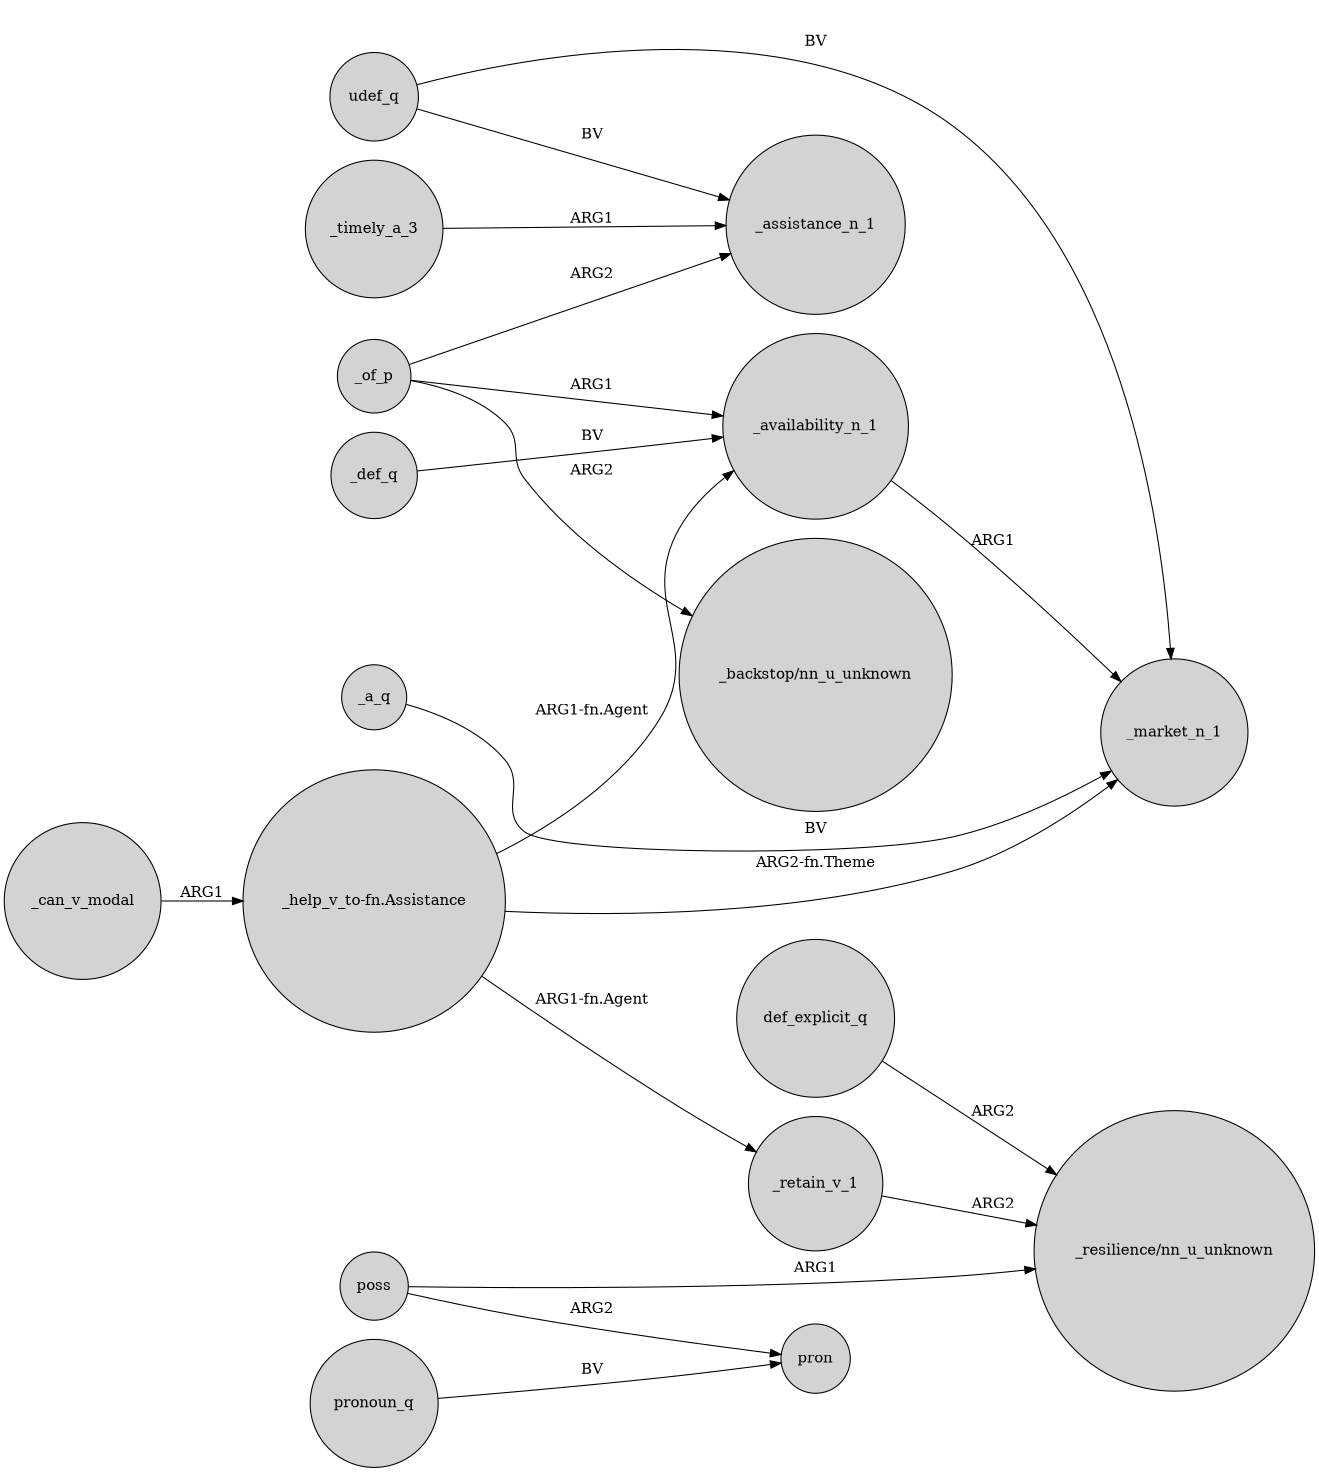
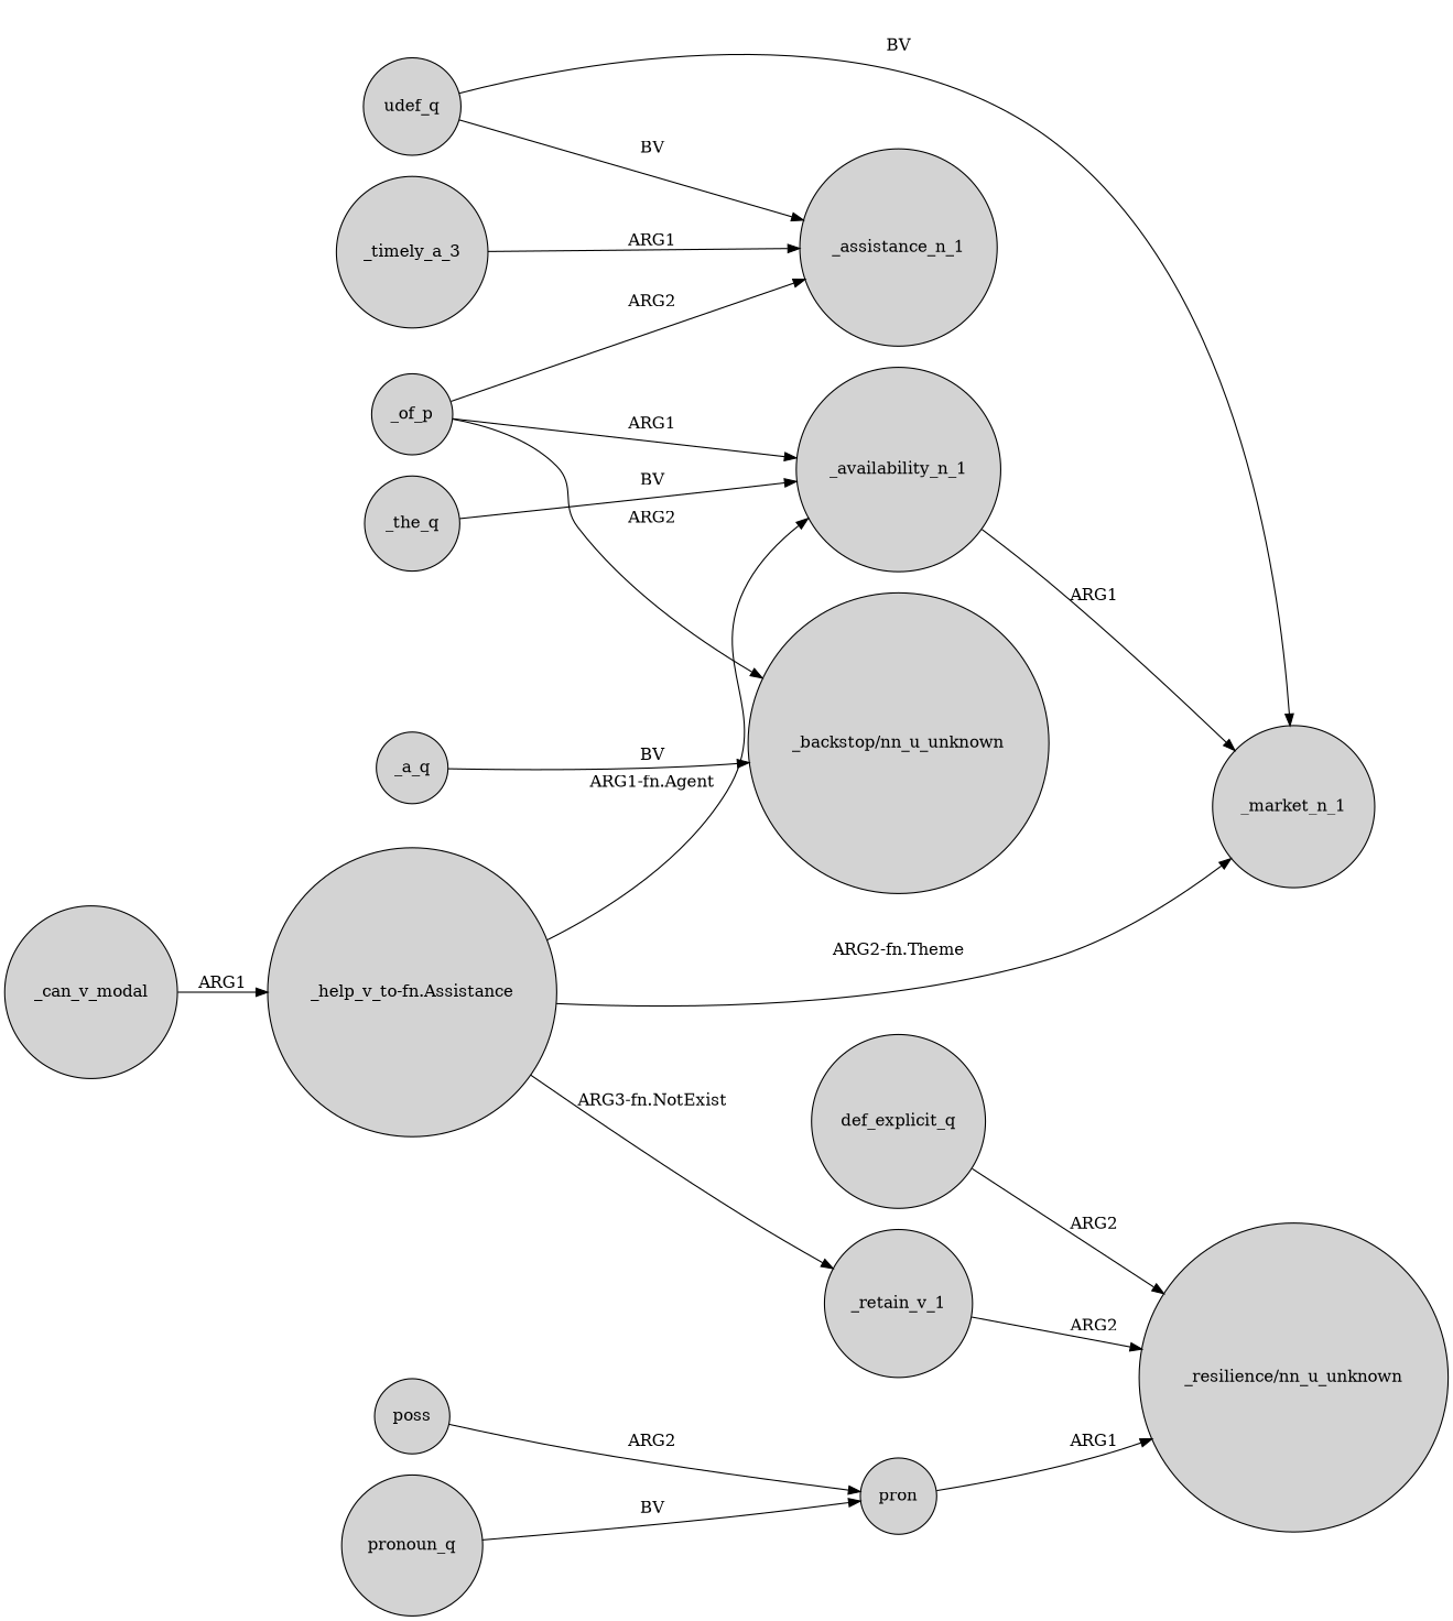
  digraph {
    rankdir=LR
    node [shape=circle style=filled]
    udef_q
    _assistance_n_1
    _market_n_1
    "_help_v_to-fn.Assistance"
    _availability_n_1
    _retain_v_1
    "_resilience/nn_u_unknown"
    _can_v_modal
    def_explicit_q
    poss
    pron
    _of_p
    "_backstop/nn_u_unknown"
    _a_q
-   _the_q [label=_def_q]
+   _the_q
    n16 [label=_timely_a_3]
    pronoun_q
    udef_q -> _assistance_n_1 [label=BV]
    udef_q -> _market_n_1 [label=BV]
    "_help_v_to-fn.Assistance" -> _market_n_1 [label="ARG2-fn.Theme"]
    "_help_v_to-fn.Assistance" -> _availability_n_1 [label="ARG1-fn.Agent"]
-   "_help_v_to-fn.Assistance" -> _retain_v_1 [label="ARG1-fn.Agent"]
+   "_help_v_to-fn.Assistance" -> _retain_v_1 [label="ARG3-fn.NotExist"]
    _availability_n_1 -> _market_n_1 [label=ARG1]
    _retain_v_1 -> "_resilience/nn_u_unknown" [label=ARG2]
    _can_v_modal -> "_help_v_to-fn.Assistance" [label=ARG1]
    def_explicit_q -> "_resilience/nn_u_unknown" [label=ARG2]
-   poss -> "_resilience/nn_u_unknown" [label=ARG1]
+   pron -> "_resilience/nn_u_unknown" [label=ARG1]
    poss -> pron [label=ARG2]
    _of_p -> _assistance_n_1 [label=ARG2]
    _of_p -> _availability_n_1 [label=ARG1]
    _of_p -> "_backstop/nn_u_unknown" [label=ARG2]
-   _a_q -> _market_n_1 [label=BV]
+   _a_q -> "_backstop/nn_u_unknown" [label=BV]
    _the_q -> _availability_n_1 [label=BV]
    n16 -> _assistance_n_1 [label=ARG1]
    pronoun_q -> pron [label=BV]
  }
